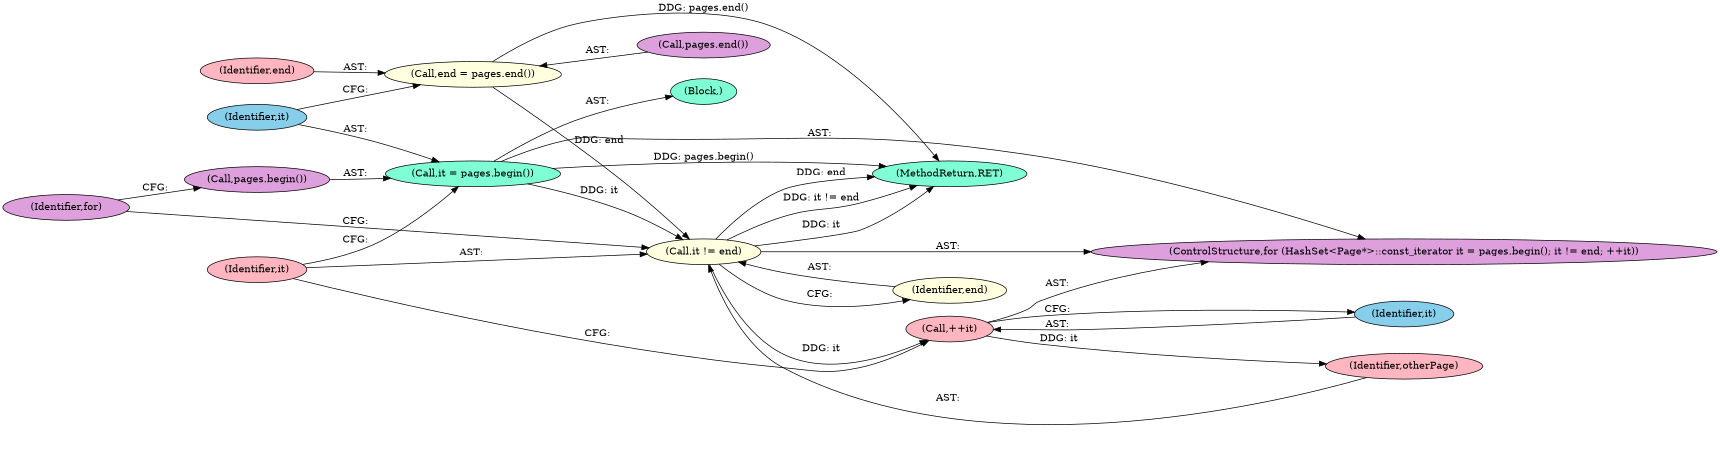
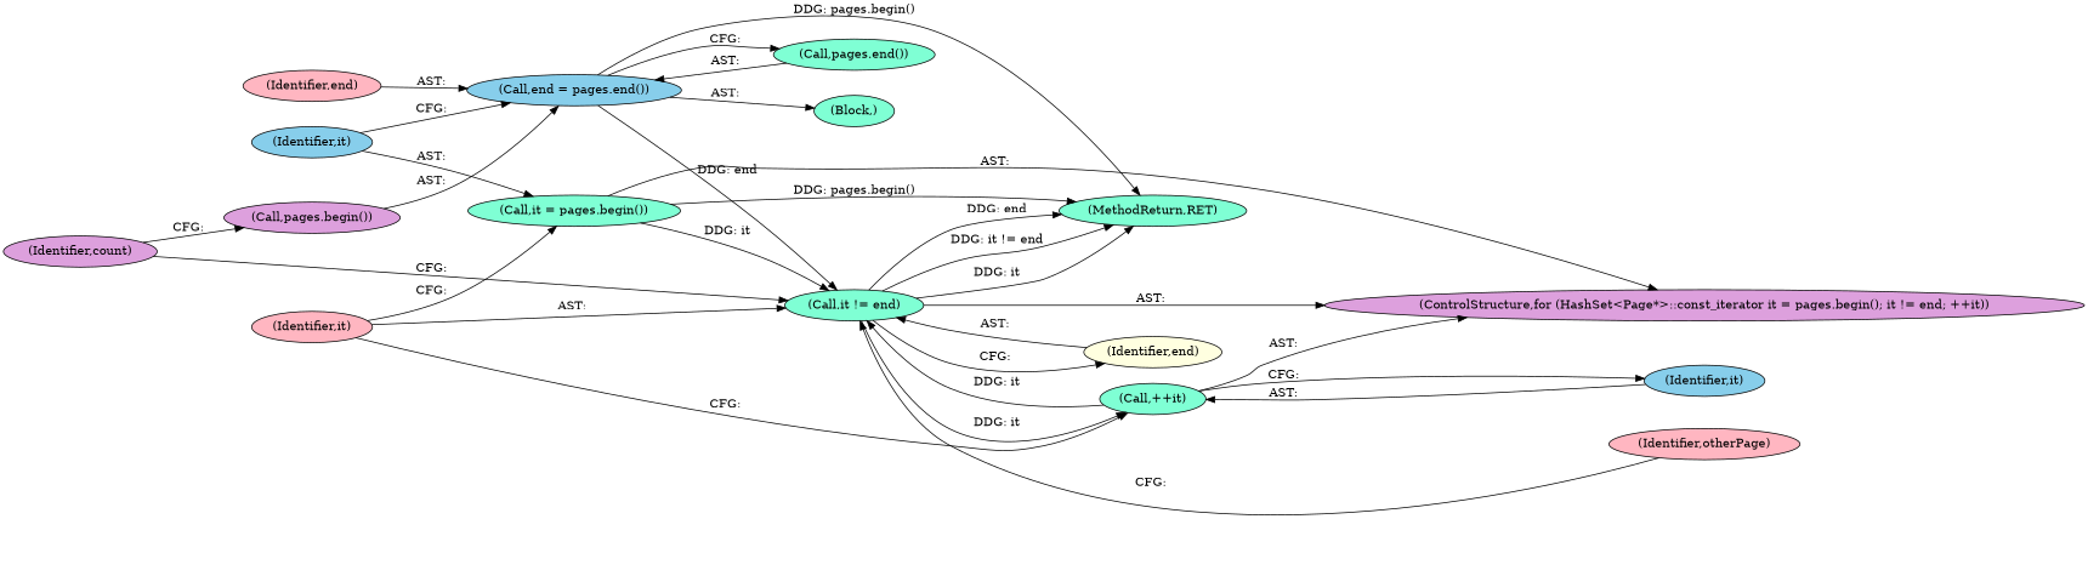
  digraph {
    rankdir=LR
    node [fillcolor=aquamarine style=filled]
-   n1 [fillcolor=lightyellow label="(Call,it != end)"]
-   n2 [fillcolor=lightpink label="(Call,++it)"]
+   n1 [label="(Call,it != end)"]
+   n2 [label="(Call,++it)"]
    n3 [fillcolor=lightyellow label="(Identifier,end)"]
    n4 [label="(MethodReturn,RET)"]
    n5 [fillcolor=plum label="(ControlStructure,for (HashSet<Page*>::const_iterator it = pages.begin(); it != end; ++it))"]
    n6 [fillcolor=skyblue label="(Identifier,it)"]
    n7 [label="(Call,it = pages.begin())"]
    n8 [fillcolor=plum label="(Call,pages.begin())"]
-   n9 [fillcolor=lightyellow label="(Call,end = pages.end())"]
-   n10 [fillcolor=plum label="(Call,pages.end())"]
+   n9 [fillcolor=skyblue label="(Call,end = pages.end())"]
+   n10 [label="(Call,pages.end())"]
    n11 [label="(Block,)"]
    n12 [fillcolor=skyblue label="(Identifier,it)"]
    n13 [fillcolor=lightpink label="(Identifier,it)"]
-   n14 [fillcolor=plum label="(Identifier,for)"]
+   n14 [fillcolor=plum label="(Identifier,count)"]
    n15 [fillcolor=lightpink label="(Identifier,otherPage)"]
    n16 [fillcolor=lightpink label="(Identifier,end)"]
    n1 -> n2 [label="DDG: it"]
    n1 -> n3 [label="CFG: "]
    n1 -> n4 [label="DDG: end"]
    n1 -> n4 [label="DDG: it != end"]
    n1 -> n4 [label="DDG: it"]
    n1 -> n5 [label="AST: "]
-   n2 -> n15 [label="DDG: it"]
+   n2 -> n1 [label="DDG: it"]
    n2 -> n5 [label="AST: "]
    n2 -> n6 [label="CFG: "]
    n3 -> n1 [label="AST: "]
    n6 -> n2 [label="AST: "]
    n7 -> n1 [label="DDG: it"]
    n7 -> n4 [label="DDG: pages.begin()"]
    n7 -> n5 [label="AST: "]
-   n8 -> n7 [label="AST: "]
+   n8 -> n9 [label="AST: "]
    n9 -> n1 [label="DDG: end"]
-   n9 -> n4 [label="DDG: pages.end()"]
-   n7 -> n11 [label="AST: "]
+   n9 -> n4 [label="DDG: pages.begin()"]
+   n9 -> n10 [label="CFG: "]
+   n9 -> n11 [label="AST: "]
    n10 -> n9 [label="AST: "]
    n12 -> n7 [label="AST: "]
    n12 -> n9 [label="CFG: "]
    n13 -> n1 [label="AST: "]
    n13 -> n2 [label="CFG: "]
    n13 -> n7 [label="CFG: "]
    n14 -> n1 [label="CFG: "]
    n14 -> n8 [label="CFG: "]
-   n15 -> n1 [label="AST: "]
+   n15 -> n1 [label="CFG: "]
    n16 -> n9 [label="AST: "]
  }
